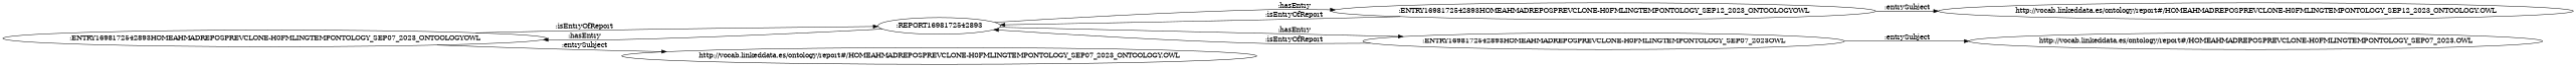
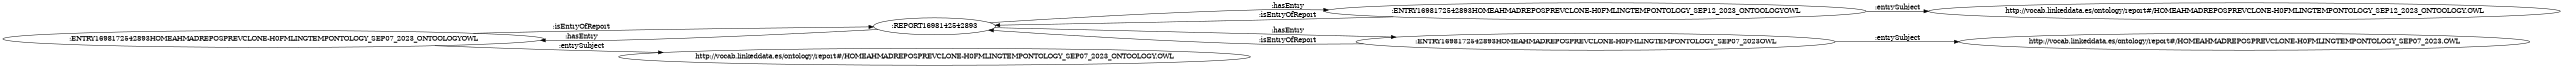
  digraph {
    rankdir=LR
    ":ENTRY1698172542893HOMEAHMADREPOSPREVCLONE-H0FMLINGTEMPONTOLOGY_SEP07_2023_ONTOOLOGYOWL"
-   ":REPORT1698172542893"
+   ":REPORT1698172542893" [label=":REPORT1698142542893"]
    "http://vocab.linkeddata.es/ontology/report#/HOMEAHMADREPOSPREVCLONE-H0FMLINGTEMPONTOLOGY_SEP07_2023_ONTOOLOGY.OWL"
    ":ENTRY1698172542893HOMEAHMADREPOSPREVCLONE-H0FMLINGTEMPONTOLOGY_SEP12_2023_ONTOOLOGYOWL"
    ":ENTRY1698172542893HOMEAHMADREPOSPREVCLONE-H0FMLINGTEMPONTOLOGY_SEP07_2023OWL"
    "http://vocab.linkeddata.es/ontology/report#/HOMEAHMADREPOSPREVCLONE-H0FMLINGTEMPONTOLOGY_SEP12_2023_ONTOOLOGY.OWL"
    "http://vocab.linkeddata.es/ontology/report#/HOMEAHMADREPOSPREVCLONE-H0FMLINGTEMPONTOLOGY_SEP07_2023.OWL"
    ":ENTRY1698172542893HOMEAHMADREPOSPREVCLONE-H0FMLINGTEMPONTOLOGY_SEP07_2023_ONTOOLOGYOWL" -> ":REPORT1698172542893" [label=":isEntryOfReport"]
    ":ENTRY1698172542893HOMEAHMADREPOSPREVCLONE-H0FMLINGTEMPONTOLOGY_SEP07_2023_ONTOOLOGYOWL" -> "http://vocab.linkeddata.es/ontology/report#/HOMEAHMADREPOSPREVCLONE-H0FMLINGTEMPONTOLOGY_SEP07_2023_ONTOOLOGY.OWL" [label=":entrySubject"]
    ":REPORT1698172542893" -> ":ENTRY1698172542893HOMEAHMADREPOSPREVCLONE-H0FMLINGTEMPONTOLOGY_SEP07_2023_ONTOOLOGYOWL" [label=":hasEntry"]
    ":REPORT1698172542893" -> ":ENTRY1698172542893HOMEAHMADREPOSPREVCLONE-H0FMLINGTEMPONTOLOGY_SEP12_2023_ONTOOLOGYOWL" [label=":hasEntry"]
    ":REPORT1698172542893" -> ":ENTRY1698172542893HOMEAHMADREPOSPREVCLONE-H0FMLINGTEMPONTOLOGY_SEP07_2023OWL" [label=":hasEntry"]
    ":ENTRY1698172542893HOMEAHMADREPOSPREVCLONE-H0FMLINGTEMPONTOLOGY_SEP12_2023_ONTOOLOGYOWL" -> ":REPORT1698172542893" [label=":isEntryOfReport"]
    ":ENTRY1698172542893HOMEAHMADREPOSPREVCLONE-H0FMLINGTEMPONTOLOGY_SEP12_2023_ONTOOLOGYOWL" -> "http://vocab.linkeddata.es/ontology/report#/HOMEAHMADREPOSPREVCLONE-H0FMLINGTEMPONTOLOGY_SEP12_2023_ONTOOLOGY.OWL" [label=":entrySubject"]
    ":ENTRY1698172542893HOMEAHMADREPOSPREVCLONE-H0FMLINGTEMPONTOLOGY_SEP07_2023OWL" -> ":REPORT1698172542893" [label=":isEntryOfReport"]
    ":ENTRY1698172542893HOMEAHMADREPOSPREVCLONE-H0FMLINGTEMPONTOLOGY_SEP07_2023OWL" -> "http://vocab.linkeddata.es/ontology/report#/HOMEAHMADREPOSPREVCLONE-H0FMLINGTEMPONTOLOGY_SEP07_2023.OWL" [label=":entrySubject"]
  }
